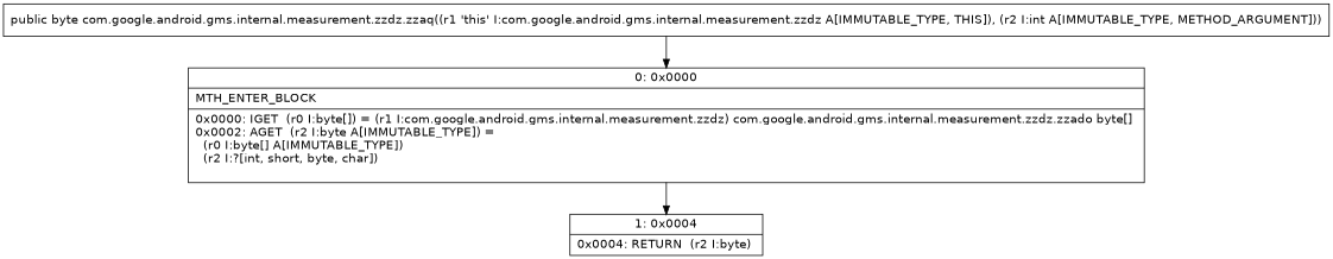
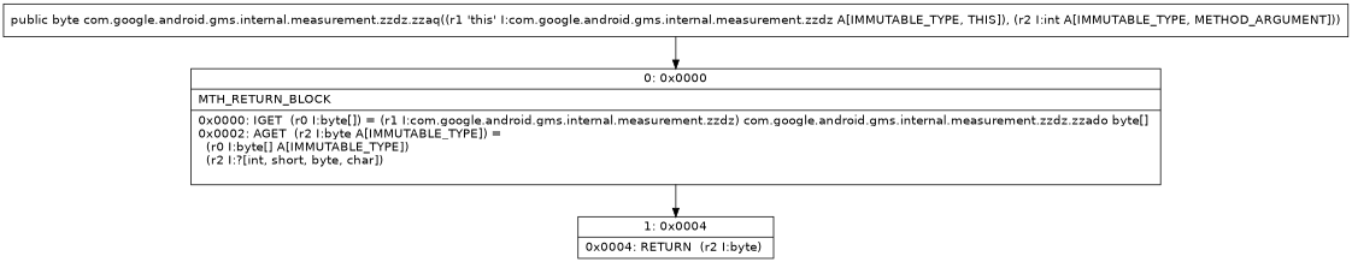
  digraph {
    fontname="DejaVu Sans"
    node [shape=record fontname="DejaVu Sans"]
    edge [fontname="DejaVu Sans"]
-   n1 [label="{0\:\ 0x0000|MTH_ENTER_BLOCK\l|0x0000: IGET  (r0 I:byte[]) = (r1 I:com.google.android.gms.internal.measurement.zzdz) com.google.android.gms.internal.measurement.zzdz.zzado byte[] \l0x0002: AGET  (r2 I:byte A[IMMUTABLE_TYPE]) = \l  (r0 I:byte[] A[IMMUTABLE_TYPE])\l  (r2 I:?[int, short, byte, char])\l \l}"]
+   n1 [label="{0\:\ 0x0000|MTH_RETURN_BLOCK\l|0x0000: IGET  (r0 I:byte[]) = (r1 I:com.google.android.gms.internal.measurement.zzdz) com.google.android.gms.internal.measurement.zzdz.zzado byte[] \l0x0002: AGET  (r2 I:byte A[IMMUTABLE_TYPE]) = \l  (r0 I:byte[] A[IMMUTABLE_TYPE])\l  (r2 I:?[int, short, byte, char])\l \l}"]
    n2 [label="{1\:\ 0x0004|0x0004: RETURN  (r2 I:byte) \l}"]
    n3 [label="{public byte com.google.android.gms.internal.measurement.zzdz.zzaq((r1 'this' I:com.google.android.gms.internal.measurement.zzdz A[IMMUTABLE_TYPE, THIS]), (r2 I:int A[IMMUTABLE_TYPE, METHOD_ARGUMENT])) }"]
    n1 -> n2
    n3 -> n1
  }
